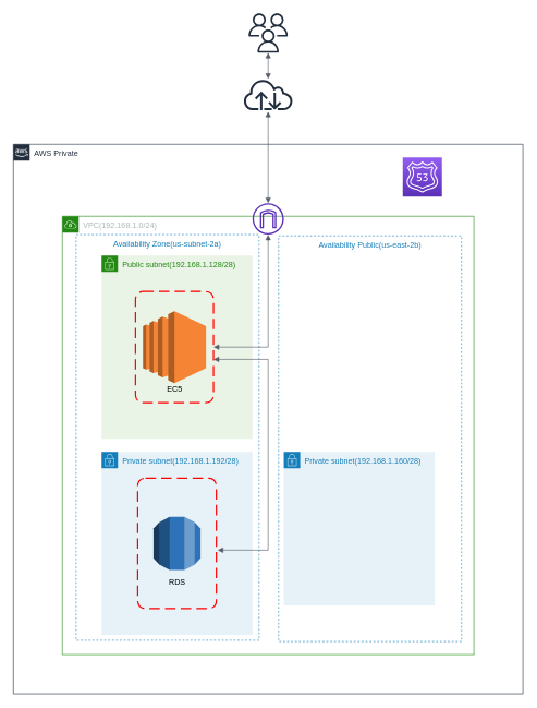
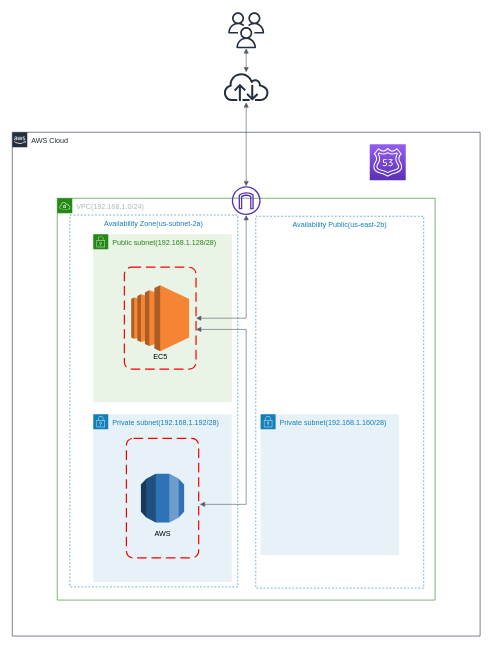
  <mxCell id="0" />
  <mxCell id="1" parent="0" />
- <mxCell id="2" value="AWS Private" style="points=[[0,0],[0.25,0],[0.5,0],[0.75,0],[1,0],[1,0.25],[1,0.5],[1,0.75],[1,1],[0.75,1],[0.5,1],[0.25,1],[0,1],[0,0.75],[0,0.5],[0,0.25]];outlineConnect=0;gradientColor=none;html=1;whiteSpace=wrap;fontSize=12;fontStyle=0;shape=mxgraph.aws4.group;grIcon=mxgraph.aws4.group_aws_cloud_alt;strokeColor=#232F3E;fillColor=none;verticalAlign=top;align=left;spacingLeft=30;fontColor=#232F3E;dashed=0;" vertex="1" parent="1"><mxGeometry x="20" y="220" width="780" height="840" as="geometry" /></mxCell>
+ <mxCell id="2" value="AWS Cloud" style="points=[[0,0],[0.25,0],[0.5,0],[0.75,0],[1,0],[1,0.25],[1,0.5],[1,0.75],[1,1],[0.75,1],[0.5,1],[0.25,1],[0,1],[0,0.75],[0,0.5],[0,0.25]];outlineConnect=0;gradientColor=none;html=1;whiteSpace=wrap;fontSize=12;fontStyle=0;shape=mxgraph.aws4.group;grIcon=mxgraph.aws4.group_aws_cloud_alt;strokeColor=#232F3E;fillColor=none;verticalAlign=top;align=left;spacingLeft=30;fontColor=#232F3E;dashed=0;" vertex="1" parent="1"><mxGeometry x="20" y="220" width="780" height="840" as="geometry" /></mxCell>
  <mxCell id="3" value="VPC(192.168.1.0/24)" style="points=[[0,0],[0.25,0],[0.5,0],[0.75,0],[1,0],[1,0.25],[1,0.5],[1,0.75],[1,1],[0.75,1],[0.5,1],[0.25,1],[0,1],[0,0.75],[0,0.5],[0,0.25]];outlineConnect=0;gradientColor=none;html=1;whiteSpace=wrap;fontSize=12;fontStyle=0;shape=mxgraph.aws4.group;grIcon=mxgraph.aws4.group_vpc;strokeColor=#248814;fillColor=none;verticalAlign=top;align=left;spacingLeft=30;fontColor=#AAB7B8;dashed=0;" vertex="1" parent="1"><mxGeometry x="95" y="330" width="630" height="670" as="geometry" /></mxCell>
  <mxCell id="4" value="Public subnet(192.168.1.128/28)" style="points=[[0,0],[0.25,0],[0.5,0],[0.75,0],[1,0],[1,0.25],[1,0.5],[1,0.75],[1,1],[0.75,1],[0.5,1],[0.25,1],[0,1],[0,0.75],[0,0.5],[0,0.25]];outlineConnect=0;gradientColor=none;html=1;whiteSpace=wrap;fontSize=12;fontStyle=0;shape=mxgraph.aws4.group;grIcon=mxgraph.aws4.group_security_group;grStroke=0;strokeColor=#248814;fillColor=#E9F3E6;verticalAlign=top;align=left;spacingLeft=30;fontColor=#248814;dashed=0;" vertex="1" parent="1"><mxGeometry x="155" y="390" width="231" height="280" as="geometry" /></mxCell>
  <mxCell id="5" value="Private subnet(192.168.1.192/28)" style="points=[[0,0],[0.25,0],[0.5,0],[0.75,0],[1,0],[1,0.25],[1,0.5],[1,0.75],[1,1],[0.75,1],[0.5,1],[0.25,1],[0,1],[0,0.75],[0,0.5],[0,0.25]];outlineConnect=0;gradientColor=none;html=1;whiteSpace=wrap;fontSize=12;fontStyle=0;shape=mxgraph.aws4.group;grIcon=mxgraph.aws4.group_security_group;grStroke=0;strokeColor=#147EBA;fillColor=#E6F2F8;verticalAlign=top;align=left;spacingLeft=30;fontColor=#147EBA;dashed=0;" vertex="1" parent="1"><mxGeometry x="155" y="690" width="231" height="280" as="geometry" /></mxCell>
  <mxCell id="6" value="Private subnet(192.168.1.160/28)" style="points=[[0,0],[0.25,0],[0.5,0],[0.75,0],[1,0],[1,0.25],[1,0.5],[1,0.75],[1,1],[0.75,1],[0.5,1],[0.25,1],[0,1],[0,0.75],[0,0.5],[0,0.25]];outlineConnect=0;gradientColor=none;html=1;whiteSpace=wrap;fontSize=12;fontStyle=0;shape=mxgraph.aws4.group;grIcon=mxgraph.aws4.group_security_group;grStroke=0;strokeColor=#147EBA;fillColor=#E6F2F8;verticalAlign=top;align=left;spacingLeft=30;fontColor=#147EBA;dashed=0;" vertex="1" parent="1"><mxGeometry x="434" y="690" width="231" height="235" as="geometry" /></mxCell>
  <mxCell id="7" value="" style="outlineConnect=0;fontColor=#232F3E;gradientColor=none;fillColor=#232F3E;strokeColor=none;dashed=0;verticalLabelPosition=bottom;verticalAlign=top;align=center;html=1;fontSize=12;fontStyle=0;aspect=fixed;pointerEvents=1;shape=mxgraph.aws4.users;" vertex="1" parent="1"><mxGeometry x="380" y="20" width="60" height="60" as="geometry" /></mxCell>
  <mxCell id="8" value="" style="outlineConnect=0;fontColor=#232F3E;gradientColor=none;fillColor=#232F3E;strokeColor=none;dashed=0;verticalLabelPosition=bottom;verticalAlign=top;align=center;html=1;fontSize=12;fontStyle=0;aspect=fixed;pointerEvents=1;shape=mxgraph.aws4.internet;" vertex="1" parent="1"><mxGeometry x="371" y="120" width="78" height="48" as="geometry" /></mxCell>
  <mxCell id="9" value="" style="outlineConnect=0;fontColor=#232F3E;gradientColor=none;fillColor=#5A30B5;strokeColor=none;dashed=0;verticalLabelPosition=bottom;verticalAlign=top;align=center;html=1;fontSize=12;fontStyle=0;aspect=fixed;pointerEvents=1;shape=mxgraph.aws4.internet_gateway;" vertex="1" parent="1"><mxGeometry x="386" y="310" width="48" height="48" as="geometry" /></mxCell>
  <mxCell id="10" value="" style="points=[[0,0,0],[0.25,0,0],[0.5,0,0],[0.75,0,0],[1,0,0],[0,1,0],[0.25,1,0],[0.5,1,0],[0.75,1,0],[1,1,0],[0,0.25,0],[0,0.5,0],[0,0.75,0],[1,0.25,0],[1,0.5,0],[1,0.75,0]];outlineConnect=0;fontColor=#232F3E;gradientColor=#945DF2;gradientDirection=north;fillColor=#5A30B5;strokeColor=#ffffff;dashed=0;verticalLabelPosition=bottom;verticalAlign=top;align=center;html=1;fontSize=12;fontStyle=0;aspect=fixed;shape=mxgraph.aws4.resourceIcon;resIcon=mxgraph.aws4.route_53;" vertex="1" parent="1"><mxGeometry x="616" y="240" width="60" height="60" as="geometry" /></mxCell>
  <mxCell id="11" value="" style="outlineConnect=0;dashed=0;verticalLabelPosition=bottom;verticalAlign=top;align=center;html=1;shape=mxgraph.aws3.ec2;fillColor=#F58534;gradientColor=none;" vertex="1" parent="1"><mxGeometry x="218.37" y="475" width="96.5" height="110" as="geometry" /></mxCell>
  <mxCell id="12" value="" style="outlineConnect=0;dashed=0;verticalLabelPosition=bottom;verticalAlign=top;align=center;html=1;shape=mxgraph.aws3.rds;fillColor=#2E73B8;gradientColor=none;" vertex="1" parent="1"><mxGeometry x="234.5" y="789.5" width="72" height="81" as="geometry" /></mxCell>
  <mxCell id="13" value="" style="edgeStyle=orthogonalEdgeStyle;html=1;endArrow=block;elbow=vertical;startArrow=block;startFill=1;endFill=1;strokeColor=#545B64;rounded=0;" edge="1" parent="1" target="9"><mxGeometry width="100" relative="1" as="geometry"><mxPoint x="410" y="170" as="sourcePoint" /><mxPoint x="410" y="270" as="targetPoint" /><Array as="points"><mxPoint x="410" y="180" /></Array></mxGeometry></mxCell>
  <mxCell id="14" value="" style="edgeStyle=orthogonalEdgeStyle;html=1;endArrow=block;elbow=vertical;startArrow=block;startFill=1;endFill=1;strokeColor=#545B64;rounded=0;" edge="1" parent="1" source="7" target="8"><mxGeometry width="100" relative="1" as="geometry"><mxPoint x="386" y="90" as="sourcePoint" /><mxPoint x="346" y="180" as="targetPoint" /></mxGeometry></mxCell>
  <mxCell id="15" value="" style="edgeStyle=orthogonalEdgeStyle;html=1;endArrow=block;elbow=vertical;startArrow=block;startFill=1;endFill=1;strokeColor=#545B64;rounded=0;entryX=1;entryY=0.61;entryDx=0;entryDy=0;entryPerimeter=0;exitX=1.016;exitY=0.552;exitDx=0;exitDy=0;exitPerimeter=0;" edge="1" parent="1" source="23" target="22"><mxGeometry width="100" relative="1" as="geometry"><mxPoint x="327" y="840" as="sourcePoint" /><mxPoint x="326" y="549" as="targetPoint" /><Array as="points"><mxPoint x="410" y="840" /><mxPoint x="410" y="549" /></Array></mxGeometry></mxCell>
  <mxCell id="16" value="&lt;font style=&quot;vertical-align: inherit&quot;&gt;&lt;font style=&quot;vertical-align: inherit&quot;&gt;EC5&lt;br&gt;&lt;/font&gt;&lt;/font&gt;" style="text;html=1;strokeColor=none;fillColor=none;align=center;verticalAlign=middle;whiteSpace=wrap;rounded=0;" vertex="1" parent="1"><mxGeometry x="246.62" y="585" width="40" height="20" as="geometry" /></mxCell>
- <mxCell id="17" value="&lt;font style=&quot;vertical-align: inherit&quot;&gt;&lt;font style=&quot;vertical-align: inherit&quot;&gt;RDS&lt;/font&gt;&lt;/font&gt;" style="text;html=1;strokeColor=none;fillColor=none;align=center;verticalAlign=middle;whiteSpace=wrap;rounded=0;" vertex="1" parent="1"><mxGeometry x="250.5" y="880" width="40" height="20" as="geometry" /></mxCell>
+ <mxCell id="17" value="&lt;font style=&quot;vertical-align: inherit&quot;&gt;&lt;font style=&quot;vertical-align: inherit&quot;&gt;AWS&lt;/font&gt;&lt;/font&gt;" style="text;html=1;strokeColor=none;fillColor=none;align=center;verticalAlign=middle;whiteSpace=wrap;rounded=0;" vertex="1" parent="1"><mxGeometry x="250.5" y="880" width="40" height="20" as="geometry" /></mxCell>
  <mxCell id="18" value="" style="shape=image;html=1;verticalAlign=top;verticalLabelPosition=bottom;labelBackgroundColor=#ffffff;imageAspect=0;aspect=fixed;image=https://cdn4.iconfinder.com/data/icons/ionicons/512/icon-social-wordpress-outline-128.png" vertex="1" parent="1"><mxGeometry x="258.62" y="501" width="64" height="64" as="geometry" /></mxCell>
  <mxCell id="19" value="" style="edgeStyle=orthogonalEdgeStyle;html=1;endArrow=block;elbow=vertical;startArrow=block;startFill=1;endFill=1;strokeColor=#545B64;rounded=0;exitX=1;exitY=0.5;exitDx=0;exitDy=0;" edge="1" parent="1" source="22" target="9"><mxGeometry width="100" relative="1" as="geometry"><mxPoint x="296" y="410" as="sourcePoint" /><mxPoint x="396" y="410" as="targetPoint" /></mxGeometry></mxCell>
  <mxCell id="20" value="Availability Zone(us-subnet-2a)" style="fillColor=none;strokeColor=#147EBA;dashed=1;verticalAlign=top;fontStyle=0;fontColor=#147EBA;" vertex="1" parent="1"><mxGeometry x="116" y="358" width="280" height="620" as="geometry" /></mxCell>
  <mxCell id="21" value="Availability Public(us-east-2b)" style="fillColor=none;strokeColor=#147EBA;dashed=1;verticalAlign=top;fontStyle=0;fontColor=#147EBA;" vertex="1" parent="1"><mxGeometry x="426" y="360" width="280" height="620" as="geometry" /></mxCell>
  <mxCell id="22" value="" style="rounded=1;arcSize=10;dashed=1;strokeColor=#ff0000;fillColor=none;gradientColor=none;dashPattern=8 4;strokeWidth=2;" vertex="1" parent="1"><mxGeometry x="206.87" y="445" width="119.5" height="170" as="geometry" /></mxCell>
  <mxCell id="23" value="" style="rounded=1;arcSize=10;dashed=1;strokeColor=#ff0000;fillColor=none;gradientColor=none;dashPattern=8 4;strokeWidth=2;" vertex="1" parent="1"><mxGeometry x="210.25" y="730.25" width="120.5" height="199.5" as="geometry" /></mxCell>
